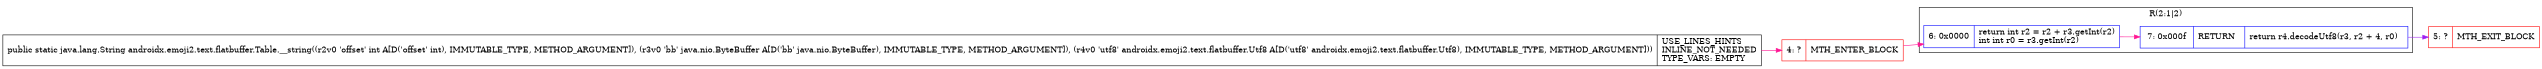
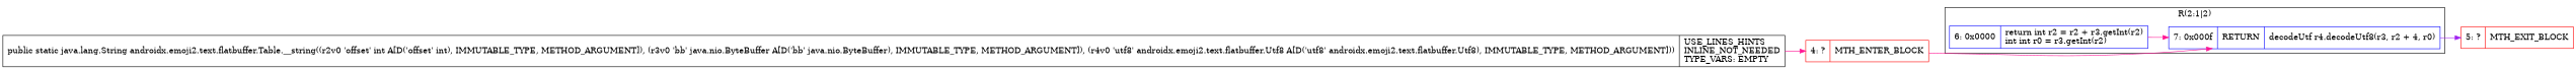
  digraph {
    rankdir=LR
    node [color=blue shape=record]
    edge [color=deeppink]
    n1 [label="{6\:\ 0x0000|return int r2 = r2 + r3.getInt(r2)\lint int r0 = r3.getInt(r2)\l}"]
-   n2 [label="{7\:\ 0x000f|RETURN\l|return r4.decodeUtf8(r3, r2 + 4, r0)\l}"]
+   n2 [label="{7\:\ 0x000f|RETURN\l|decodeUtf r4.decodeUtf8(r3, r2 + 4, r0)\l}"]
    n3 [color=red label="{5\:\ ?|MTH_EXIT_BLOCK\l}"]
    n4 [color=red label="{4\:\ ?|MTH_ENTER_BLOCK\l}"]
    n5 [label="{public static java.lang.String androidx.emoji2.text.flatbuffer.Table.__string((r2v0 'offset' int A[D('offset' int), IMMUTABLE_TYPE, METHOD_ARGUMENT]), (r3v0 'bb' java.nio.ByteBuffer A[D('bb' java.nio.ByteBuffer), IMMUTABLE_TYPE, METHOD_ARGUMENT]), (r4v0 'utf8' androidx.emoji2.text.flatbuffer.Utf8 A[D('utf8' androidx.emoji2.text.flatbuffer.Utf8), IMMUTABLE_TYPE, METHOD_ARGUMENT]))  | USE_LINES_HINTS\lINLINE_NOT_NEEDED\lTYPE_VARS: EMPTY\l}" color=""]
    subgraph cluster_1 {
      label="R(2:1|2)"
      n1
      n2
    }
    n1 -> n2
    n2 -> n3 [color=purple]
-   n4 -> n1
+   n4 -> n2
    n5 -> n4
  }
